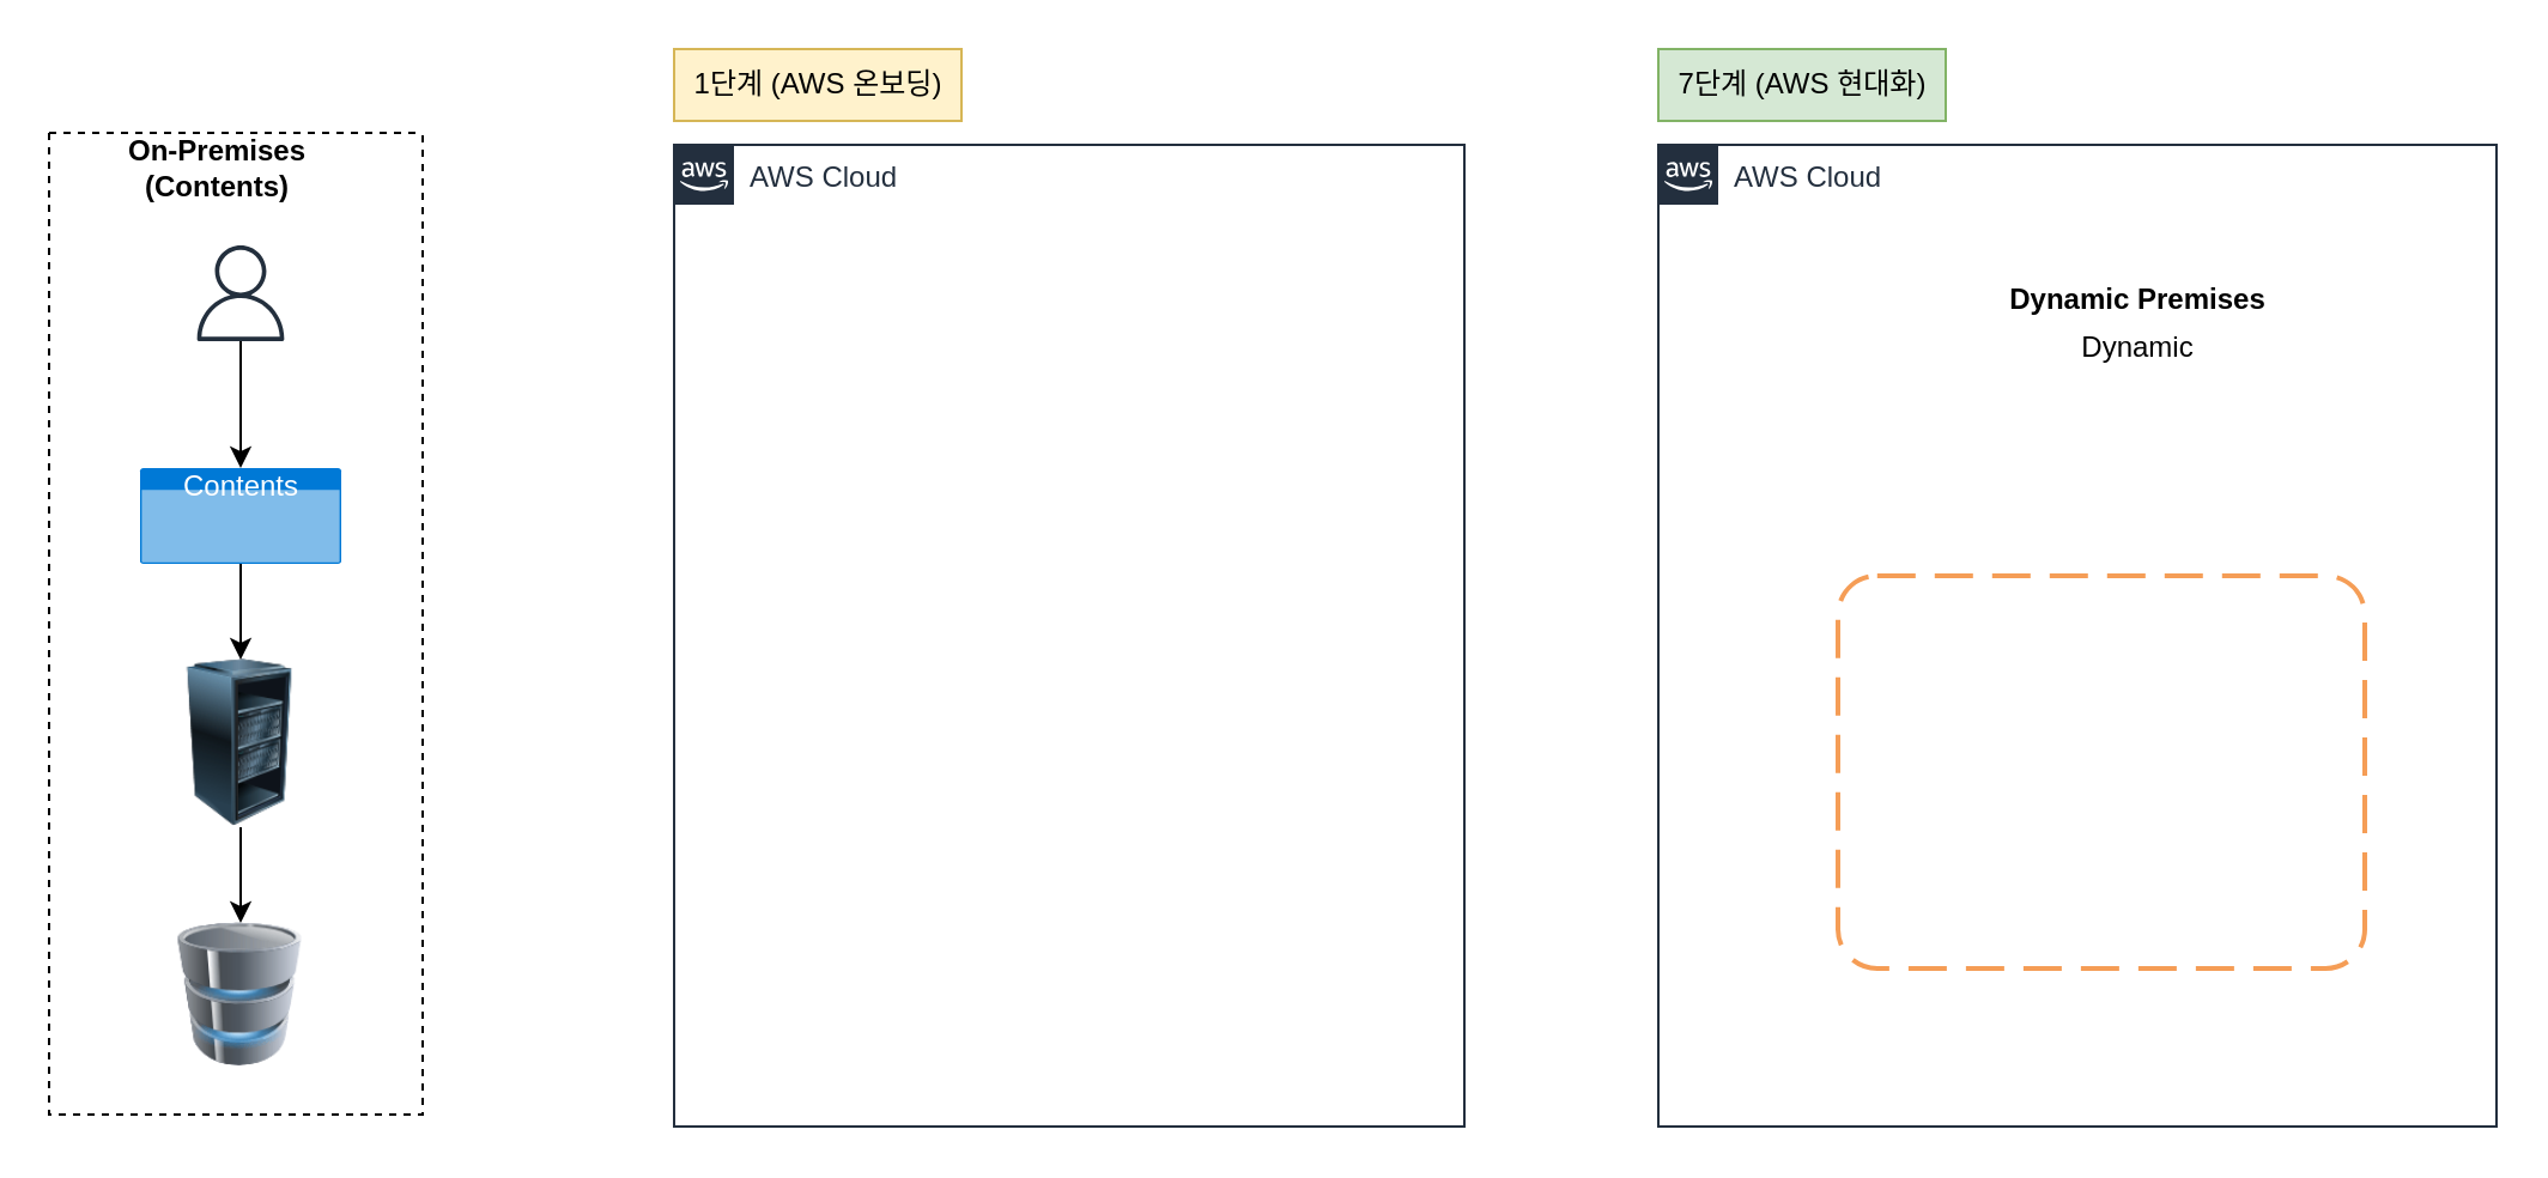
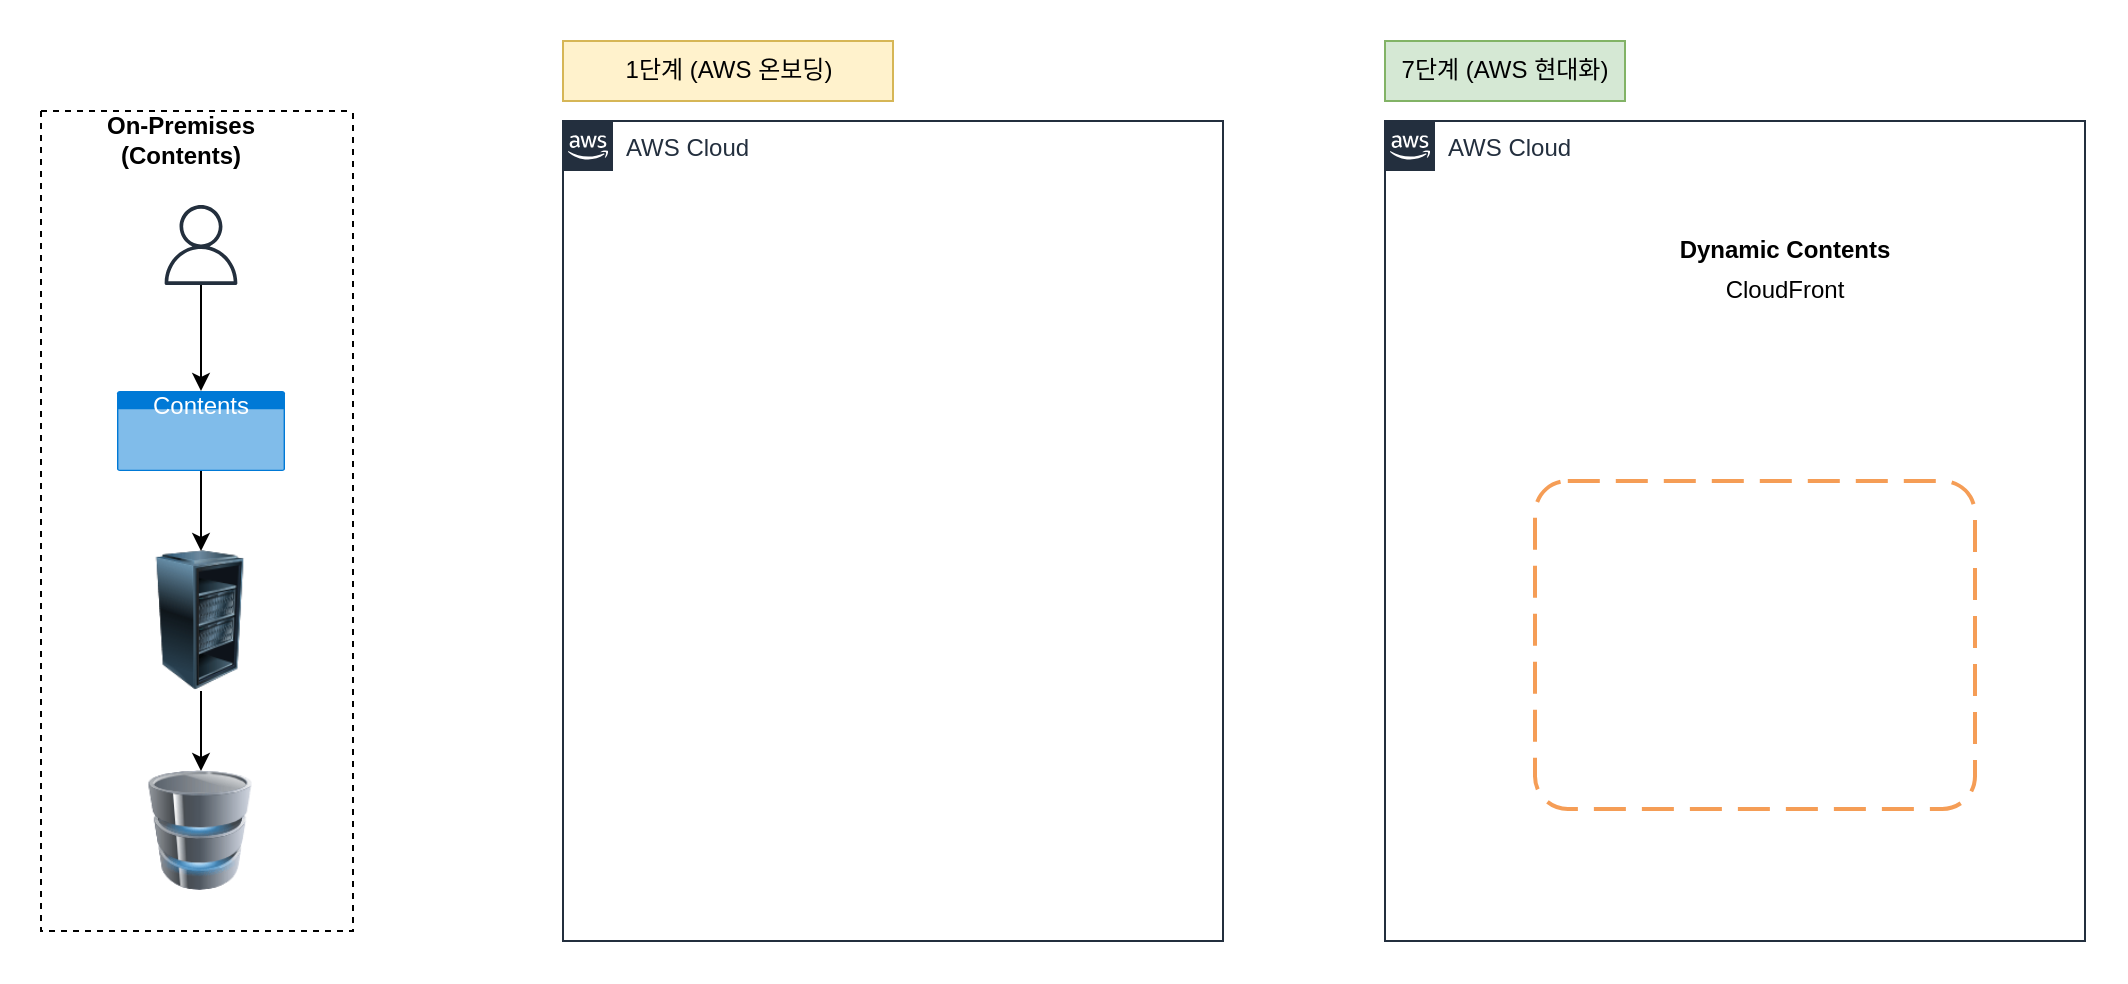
  <mxCell id="0" />
  <mxCell id="1" parent="0" />
  <mxCell id="2" value="" style="swimlane;startSize=0;dashed=1;" vertex="1" parent="1"><mxGeometry x="20" y="55" width="156" height="410" as="geometry"><mxRectangle x="90" y="170" width="50" height="40" as="alternateBounds" /></mxGeometry></mxCell>
  <mxCell id="3" value="On-Premises&lt;br&gt;(Contents)" style="text;html=1;align=center;verticalAlign=middle;resizable=0;points=[];autosize=1;strokeColor=none;fillColor=none;fontStyle=1" vertex="1" parent="2"><mxGeometry x="20" y="-5" width="100" height="40" as="geometry" /></mxCell>
  <mxCell id="4" style="edgeStyle=orthogonalEdgeStyle;rounded=0;orthogonalLoop=1;jettySize=auto;html=1;entryX=0.5;entryY=0;entryDx=0;entryDy=0;" edge="1" parent="2" source="5" target="6"><mxGeometry relative="1" as="geometry" /></mxCell>
  <mxCell id="5" value="" style="image;html=1;image=img/lib/clip_art/computers/Server_Rack_Partial_128x128.png;dashed=1;" vertex="1" parent="2"><mxGeometry x="40" y="220" width="80" height="70" as="geometry" /></mxCell>
  <mxCell id="6" value="" style="image;html=1;image=img/lib/clip_art/computers/Database_128x128.png;dashed=1;" vertex="1" parent="2"><mxGeometry x="50" y="330" width="60" height="60" as="geometry" /></mxCell>
  <mxCell id="7" style="edgeStyle=orthogonalEdgeStyle;rounded=0;orthogonalLoop=1;jettySize=auto;html=1;" edge="1" parent="2" source="8" target="10"><mxGeometry relative="1" as="geometry" /></mxCell>
  <mxCell id="8" value="" style="sketch=0;outlineConnect=0;fontColor=#232F3E;gradientColor=none;fillColor=#232F3D;strokeColor=none;dashed=0;verticalLabelPosition=bottom;verticalAlign=top;align=center;html=1;fontSize=12;fontStyle=0;aspect=fixed;pointerEvents=1;shape=mxgraph.aws4.user;" vertex="1" parent="2"><mxGeometry x="60" y="47" width="40" height="40" as="geometry" /></mxCell>
  <mxCell id="9" style="edgeStyle=orthogonalEdgeStyle;rounded=0;orthogonalLoop=1;jettySize=auto;html=1;entryX=0.5;entryY=0;entryDx=0;entryDy=0;" edge="1" parent="2" source="10" target="5"><mxGeometry relative="1" as="geometry" /></mxCell>
  <mxCell id="10" value="Contents" style="html=1;strokeColor=none;fillColor=#0079D6;labelPosition=center;verticalLabelPosition=middle;verticalAlign=top;align=center;fontSize=12;outlineConnect=0;spacingTop=-6;fontColor=#FFFFFF;sketch=0;shape=mxgraph.sitemap.page;dashed=1;" vertex="1" parent="2"><mxGeometry x="38" y="140" width="84" height="40" as="geometry" /></mxCell>
  <mxCell id="11" value="AWS Cloud" style="points=[[0,0],[0.25,0],[0.5,0],[0.75,0],[1,0],[1,0.25],[1,0.5],[1,0.75],[1,1],[0.75,1],[0.5,1],[0.25,1],[0,1],[0,0.75],[0,0.5],[0,0.25]];outlineConnect=0;gradientColor=none;html=1;whiteSpace=wrap;fontSize=12;fontStyle=0;shape=mxgraph.aws4.group;grIcon=mxgraph.aws4.group_aws_cloud_alt;strokeColor=#232F3E;fillColor=none;verticalAlign=top;align=left;spacingLeft=30;fontColor=#232F3E;dashed=0;labelBackgroundColor=#ffffff;container=1;pointerEvents=0;collapsible=0;recursiveResize=0;" vertex="1" parent="1"><mxGeometry x="692" y="60" width="350" height="410" as="geometry" /></mxCell>
  <mxCell id="12" value="" style="rounded=1;arcSize=10;dashed=1;strokeColor=#F59D56;fillColor=none;gradientColor=none;dashPattern=8 4;strokeWidth=2;" vertex="1" parent="11"><mxGeometry x="75" y="180" width="220" height="164" as="geometry" /></mxCell>
- <mxCell id="13" value="Dynamic" style="text;html=1;align=center;verticalAlign=middle;resizable=0;points=[];autosize=1;strokeColor=none;fillColor=none;" vertex="1" parent="11"><mxGeometry x="160" y="70" width="80" height="30" as="geometry" /></mxCell>
- <mxCell id="14" value="Dynamic Premises" style="text;html=1;align=center;verticalAlign=middle;resizable=0;points=[];autosize=1;strokeColor=none;fillColor=none;fontStyle=1" vertex="1" parent="11"><mxGeometry x="135" y="50" width="130" height="30" as="geometry" /></mxCell>
+ <mxCell id="13" value="CloudFront" style="text;html=1;align=center;verticalAlign=middle;resizable=0;points=[];autosize=1;strokeColor=none;fillColor=none;" vertex="1" parent="11"><mxGeometry x="160" y="70" width="80" height="30" as="geometry" /></mxCell>
+ <mxCell id="14" value="Dynamic Contents" style="text;html=1;align=center;verticalAlign=middle;resizable=0;points=[];autosize=1;strokeColor=none;fillColor=none;fontStyle=1" vertex="1" parent="11"><mxGeometry x="135" y="50" width="130" height="30" as="geometry" /></mxCell>
  <mxCell id="15" value="AWS Cloud" style="points=[[0,0],[0.25,0],[0.5,0],[0.75,0],[1,0],[1,0.25],[1,0.5],[1,0.75],[1,1],[0.75,1],[0.5,1],[0.25,1],[0,1],[0,0.75],[0,0.5],[0,0.25]];outlineConnect=0;gradientColor=none;html=1;whiteSpace=wrap;fontSize=12;fontStyle=0;shape=mxgraph.aws4.group;grIcon=mxgraph.aws4.group_aws_cloud_alt;strokeColor=#232F3E;fillColor=none;verticalAlign=top;align=left;spacingLeft=30;fontColor=#232F3E;dashed=0;labelBackgroundColor=#ffffff;container=1;pointerEvents=0;collapsible=0;recursiveResize=0;" vertex="1" parent="1"><mxGeometry x="281" y="60" width="330" height="410" as="geometry" /></mxCell>
- <mxCell id="16" value="1단계 (AWS 온보딩)" style="text;html=1;align=center;verticalAlign=middle;resizable=0;points=[];autosize=1;strokeColor=#d6b656;fillColor=#fff2cc;" vertex="1" parent="1"><mxGeometry x="281" y="20" width="120" height="30" as="geometry" /></mxCell>
+ <mxCell id="16" value="1단계 (AWS 온보딩)" style="text;html=1;align=center;verticalAlign=middle;resizable=0;points=[];autosize=1;strokeColor=#d6b656;fillColor=#fff2cc;" vertex="1" parent="1"><mxGeometry x="281" y="20" width="165" height="30" as="geometry" /></mxCell>
  <mxCell id="17" value="7단계 (AWS 현대화)" style="text;html=1;align=center;verticalAlign=middle;resizable=0;points=[];autosize=1;strokeColor=#82b366;fillColor=#d5e8d4;" vertex="1" parent="1"><mxGeometry x="692" y="20" width="120" height="30" as="geometry" /></mxCell>
